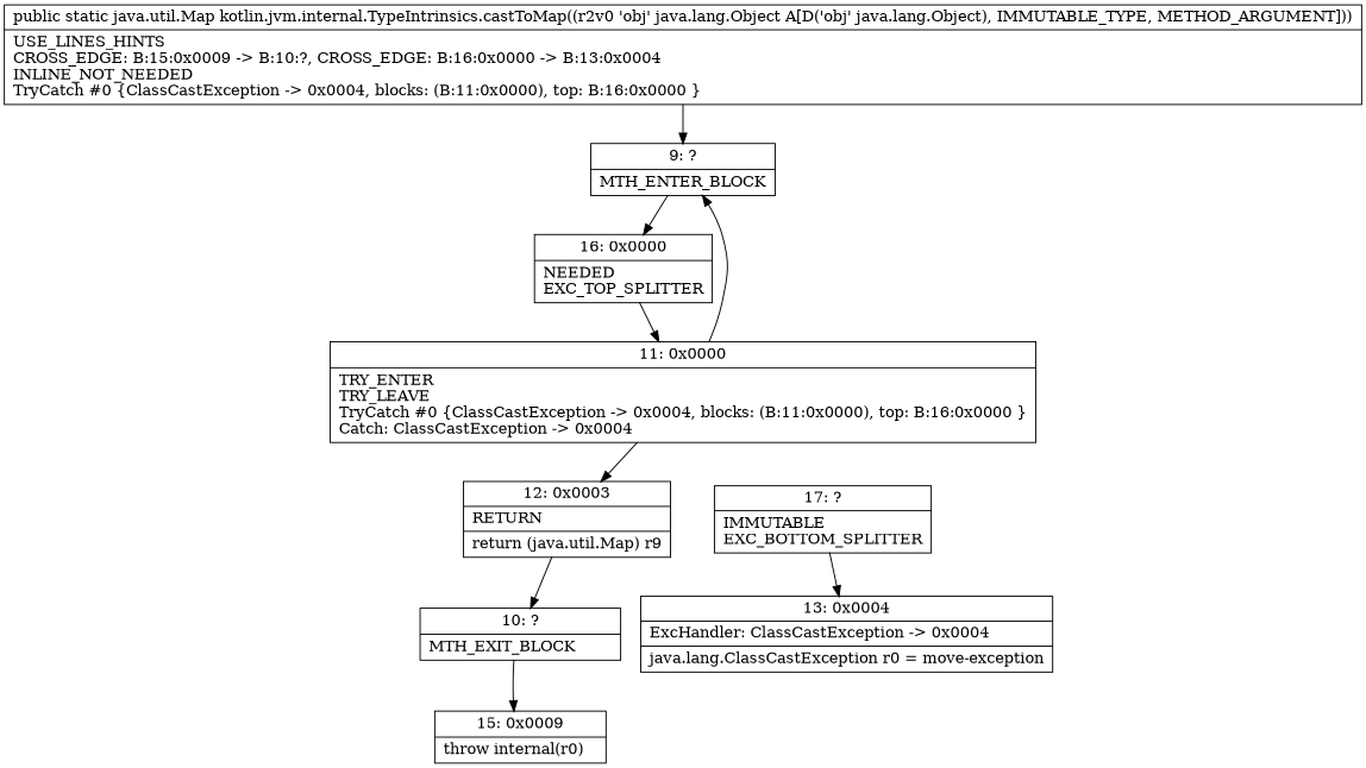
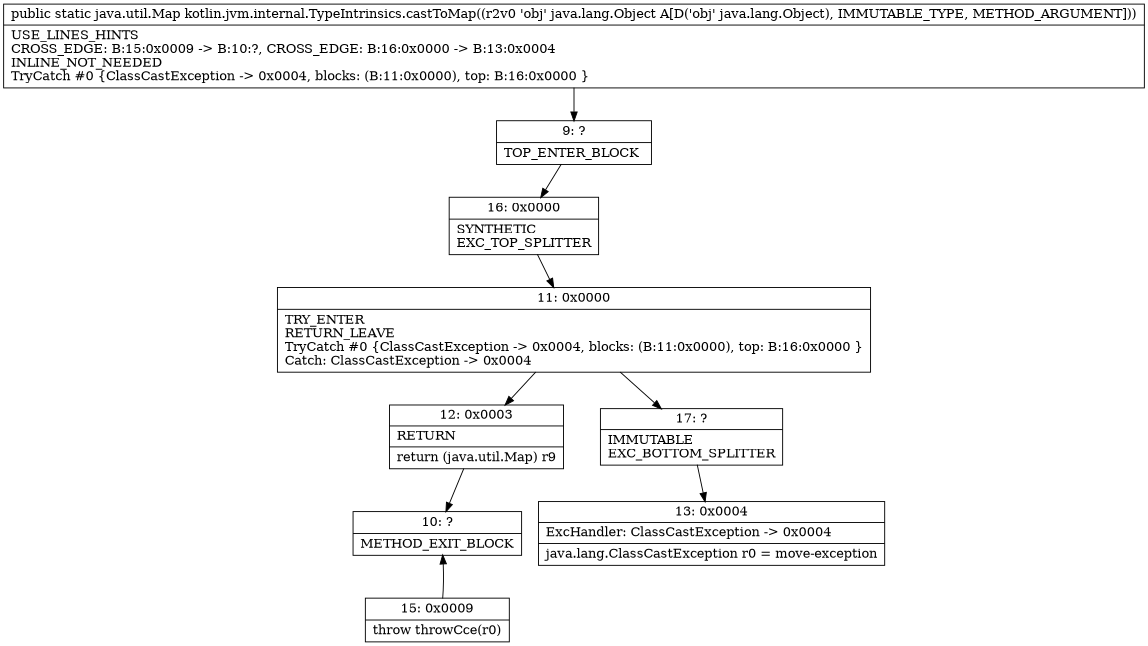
  digraph {
    node [shape=record]
-   n1 [label="{9\:\ ?|MTH_ENTER_BLOCK\l}"]
-   n2 [label="{16\:\ 0x0000|NEEDED\lEXC_TOP_SPLITTER\l}"]
-   n3 [label="{11\:\ 0x0000|TRY_ENTER\lTRY_LEAVE\lTryCatch #0 \{ClassCastException \-\> 0x0004, blocks: (B:11:0x0000), top: B:16:0x0000 \}\lCatch: ClassCastException \-\> 0x0004\l}"]
+   n1 [label="{9\:\ ?|TOP_ENTER_BLOCK\l}"]
+   n2 [label="{16\:\ 0x0000|SYNTHETIC\lEXC_TOP_SPLITTER\l}"]
+   n3 [label="{11\:\ 0x0000|TRY_ENTER\lRETURN_LEAVE\lTryCatch #0 \{ClassCastException \-\> 0x0004, blocks: (B:11:0x0000), top: B:16:0x0000 \}\lCatch: ClassCastException \-\> 0x0004\l}"]
    n4 [label="{12\:\ 0x0003|RETURN\l|return (java.util.Map) r9\l}"]
    n5 [label="{17\:\ ?|IMMUTABLE\lEXC_BOTTOM_SPLITTER\l}"]
    n6 [label="{13\:\ 0x0004|ExcHandler: ClassCastException \-\> 0x0004\l|java.lang.ClassCastException r0 = move\-exception\l}"]
-   n7 [label="{10\:\ ?|MTH_EXIT_BLOCK\l}"]
-   n8 [label="{15\:\ 0x0009|throw internal(r0)\l}"]
+   n7 [label="{10\:\ ?|METHOD_EXIT_BLOCK\l}"]
+   n8 [label="{15\:\ 0x0009|throw throwCce(r0)\l}"]
    n9 [label="{public static java.util.Map kotlin.jvm.internal.TypeIntrinsics.castToMap((r2v0 'obj' java.lang.Object A[D('obj' java.lang.Object), IMMUTABLE_TYPE, METHOD_ARGUMENT]))  | USE_LINES_HINTS\lCROSS_EDGE: B:15:0x0009 \-\> B:10:?, CROSS_EDGE: B:16:0x0000 \-\> B:13:0x0004\lINLINE_NOT_NEEDED\lTryCatch #0 \{ClassCastException \-\> 0x0004, blocks: (B:11:0x0000), top: B:16:0x0000 \}\l}"]
    n1 -> n2
    n2 -> n3
    n3 -> n4
-   n3 -> n1
+   n3 -> n5
    n4 -> n7
    n5 -> n6
-   n7 -> n8
+   n8 -> n7
    n9 -> n1
  }
